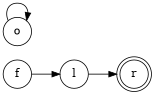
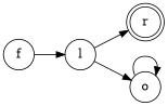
  digraph {
    rankdir=LR
    node [color=black shape=circle]
    r [shape=doublecircle]
    f
    l
    o
    f -> l
    l -> r
+   l -> o
    o -> o
  }
